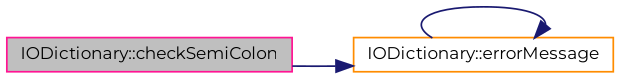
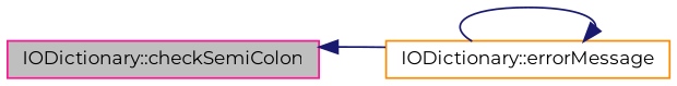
  digraph {
    rankdir=LR
    fontname=Montserrat
    node [fontname=Montserrat fontsize=10 shape=record style=filled]
    edge [color=midnightblue fontname=Montserrat fontsize=10 labelfontname=Helvetica labelfontsize=10 style=solid]
    n1 [color=deeppink fillcolor=grey75 fontcolor=black height=0.2 label="IODictionary::checkSemiColon" width=0.4]
    n2 [color=darkorange fillcolor=white height=0.2 label="IODictionary::errorMessage" width=0.4]
-   n1 -> n2
+   n2 -> n1
    n2 -> n2
  }
